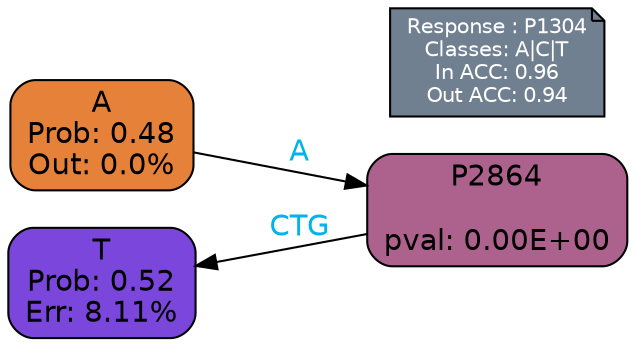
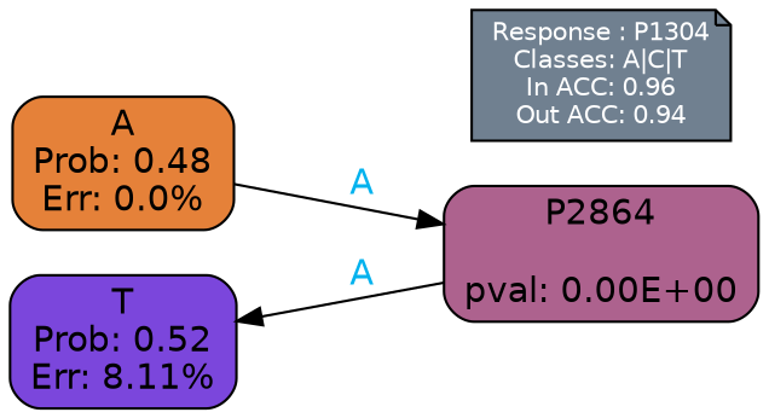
  digraph {
    rankdir=LR
    ranksep=equally
    splines=polylines
    node [color=black fontname=helvetica shape=box style="filled, rounded"]
    edge [fontcolor=deepskyblue2 fontname=helvetica]
-   n1 [fillcolor="#e58139" label="A\nProb: 0.48\nOut: 0.0%"]
+   n1 [fillcolor="#e58139" label="A\nProb: 0.48\nErr: 0.0%"]
    n2 [fillcolor="#7b46dc" label="T\nProb: 0.52\nErr: 8.11%"]
    n3 [align=left fillcolor=slategray fontcolor=white fontsize=10 label="Response : P1304\nClasses: A|C|T\nIn ACC: 0.96\nOut ACC: 0.94\n" shape=note style=filled]
    n4 [fillcolor="#ad628e" label="P2864\n\npval: 0.00E+00"]
    subgraph sub_1 {
      rank=same
      n1
      n2
    }
    subgraph sub_2 {
      rank=same
      n3
      n4
    }
    n1 -> n4 [label=A]
-   n4 -> n2 [label=CTG]
+   n4 -> n2 [label=A]
  }
